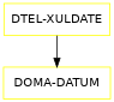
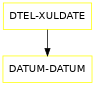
  digraph {
    fontname="DejaVu Sans"
    node [color=yellow shape=box fontname="DejaVu Sans"]
    "DTEL-XULDATE"
-   "DOMA-DATUM"
+   "DOMA-DATUM" [label="DATUM-DATUM"]
    "DTEL-XULDATE" -> "DOMA-DATUM" [fontname="DejaVu Sans"]
  }
